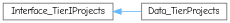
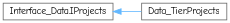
  digraph {
    rankdir=LR
    fontname="Comic Neue"
    node [color=grey40 fillcolor=white fontname="Comic Neue" fontsize=12 shape=box style=filled]
-   n1 [height=0.2 label="Interface_Tier.IProjects" width=0.4]
+   n1 [height=0.2 label="Interface_Data.IProjects" width=0.4]
    n2 [height=0.2 label="Data_Tier.Projects" width=0.4]
    n1 -> n2 [color=steelblue1 dir=back fontname="Comic Neue" fontsize=12 labelfontname=Helvetica labelfontsize=10 style=solid]
  }
